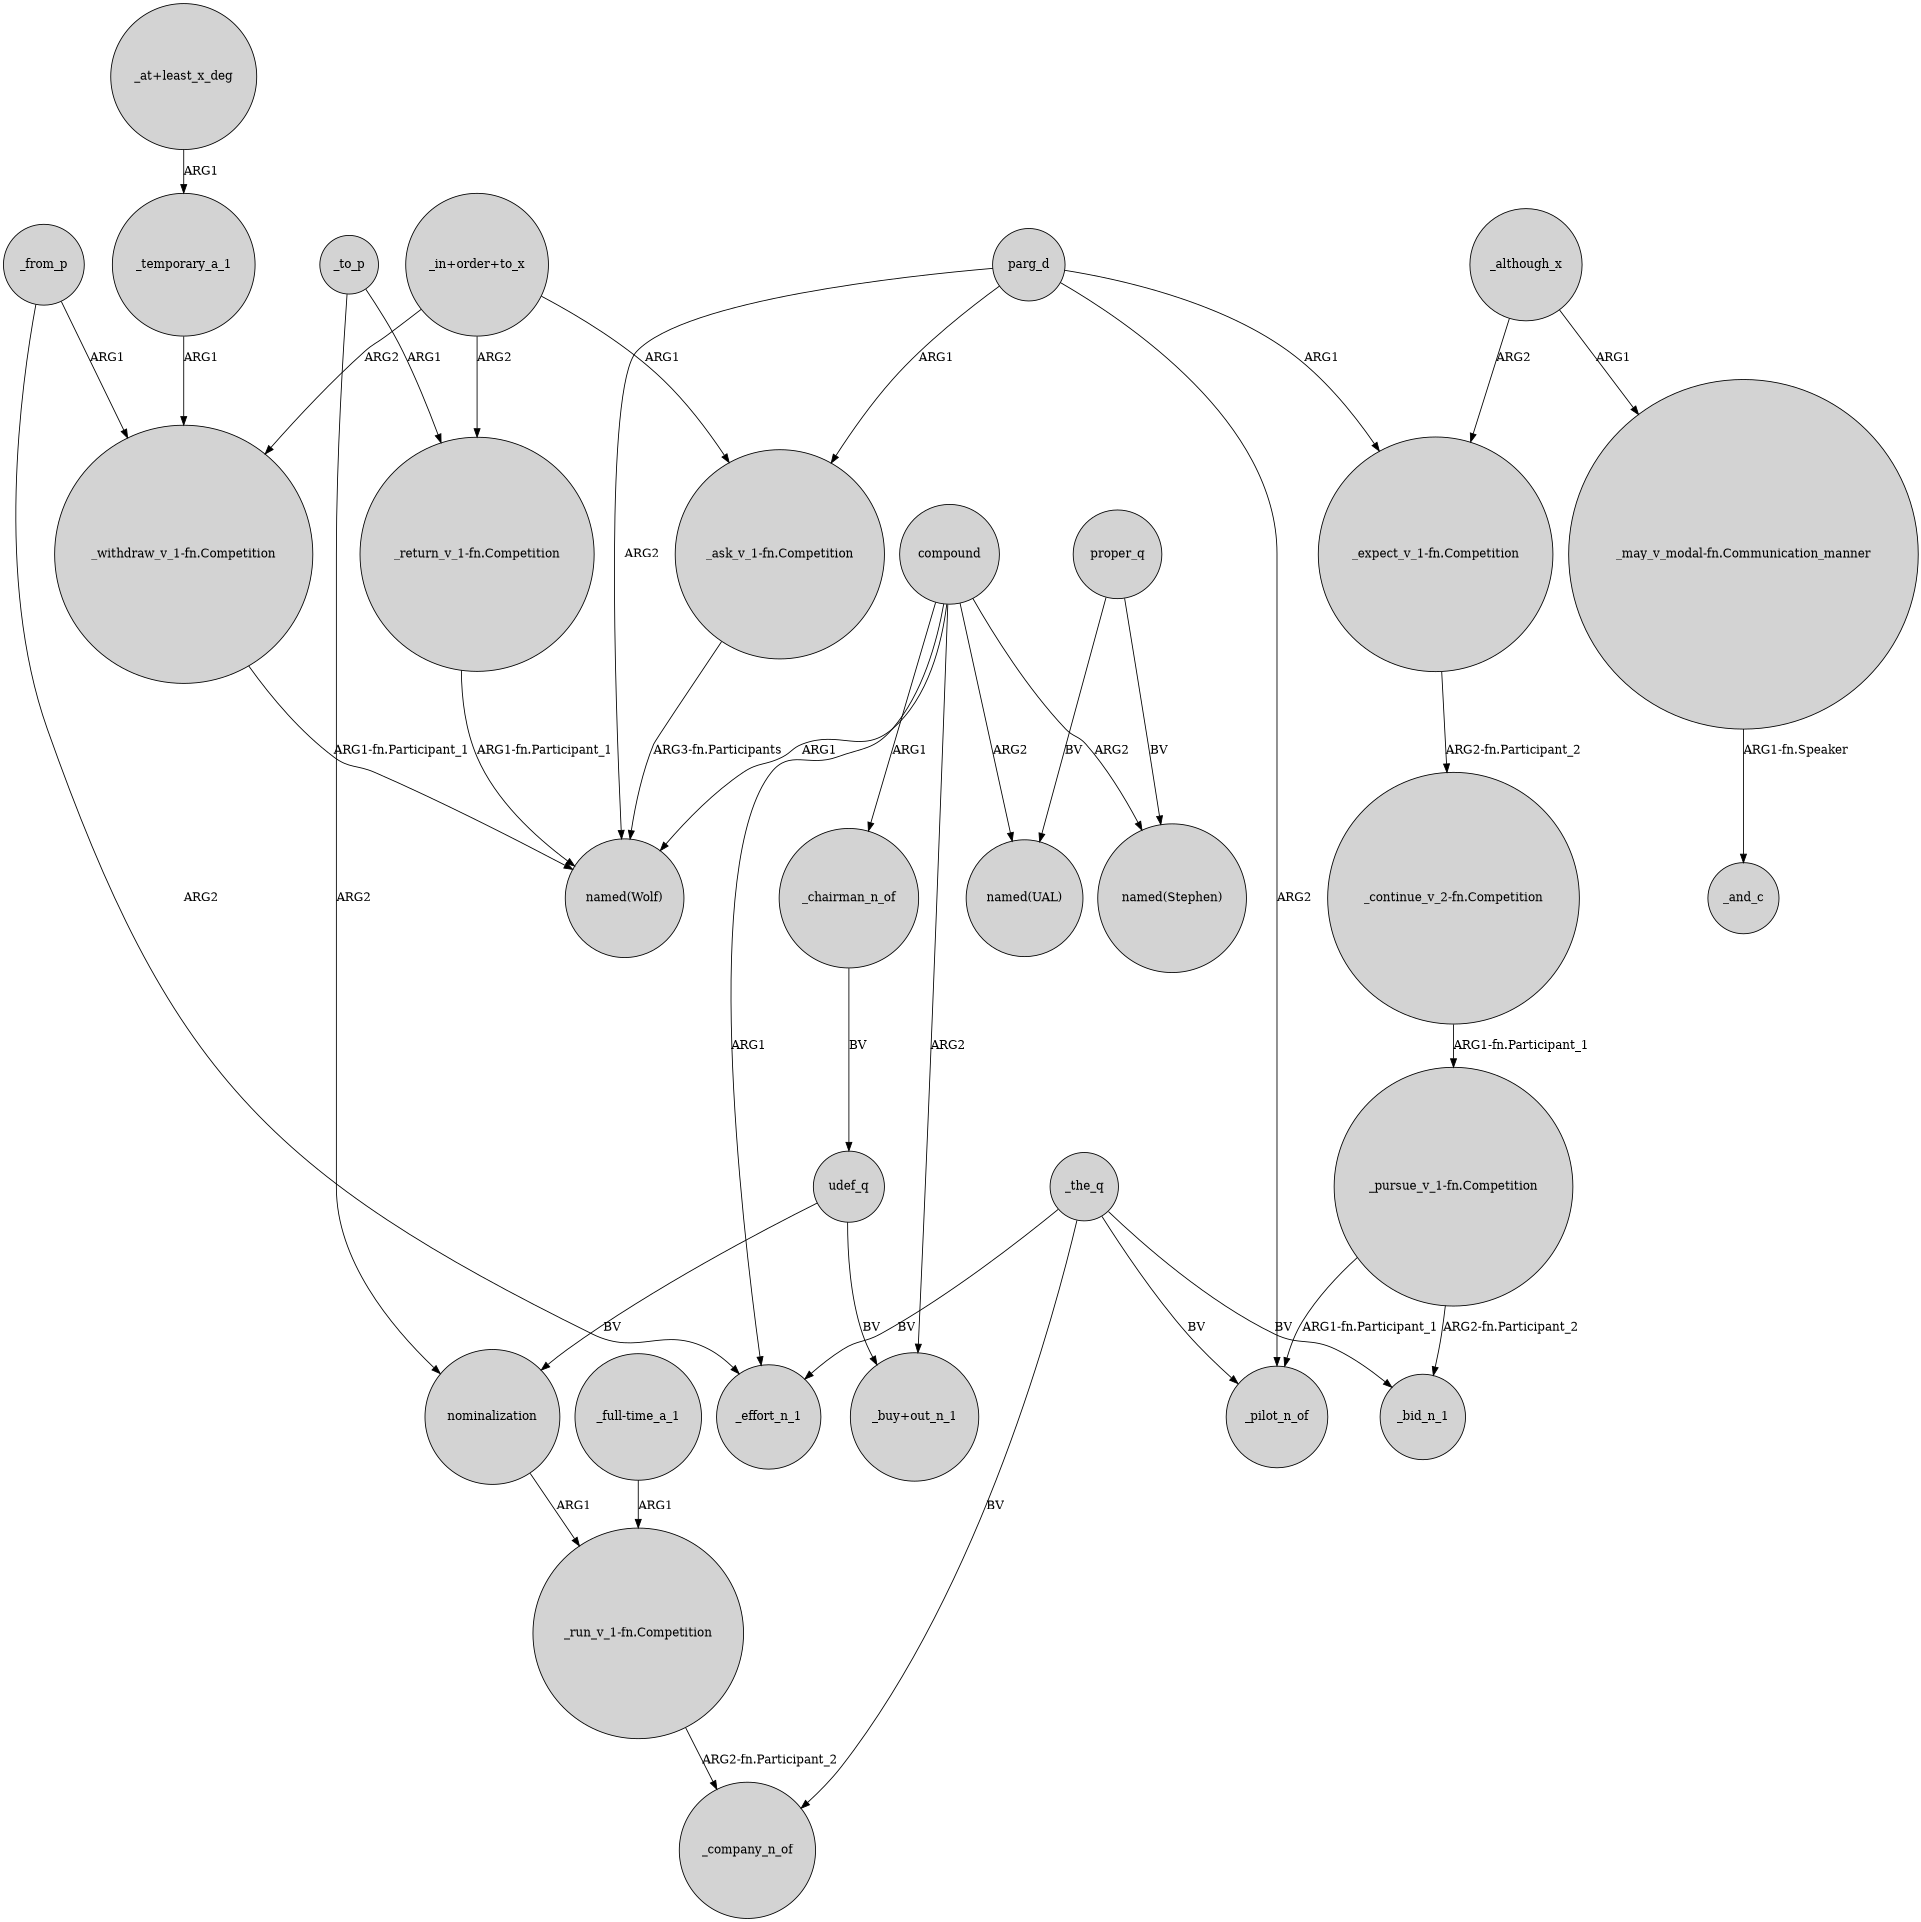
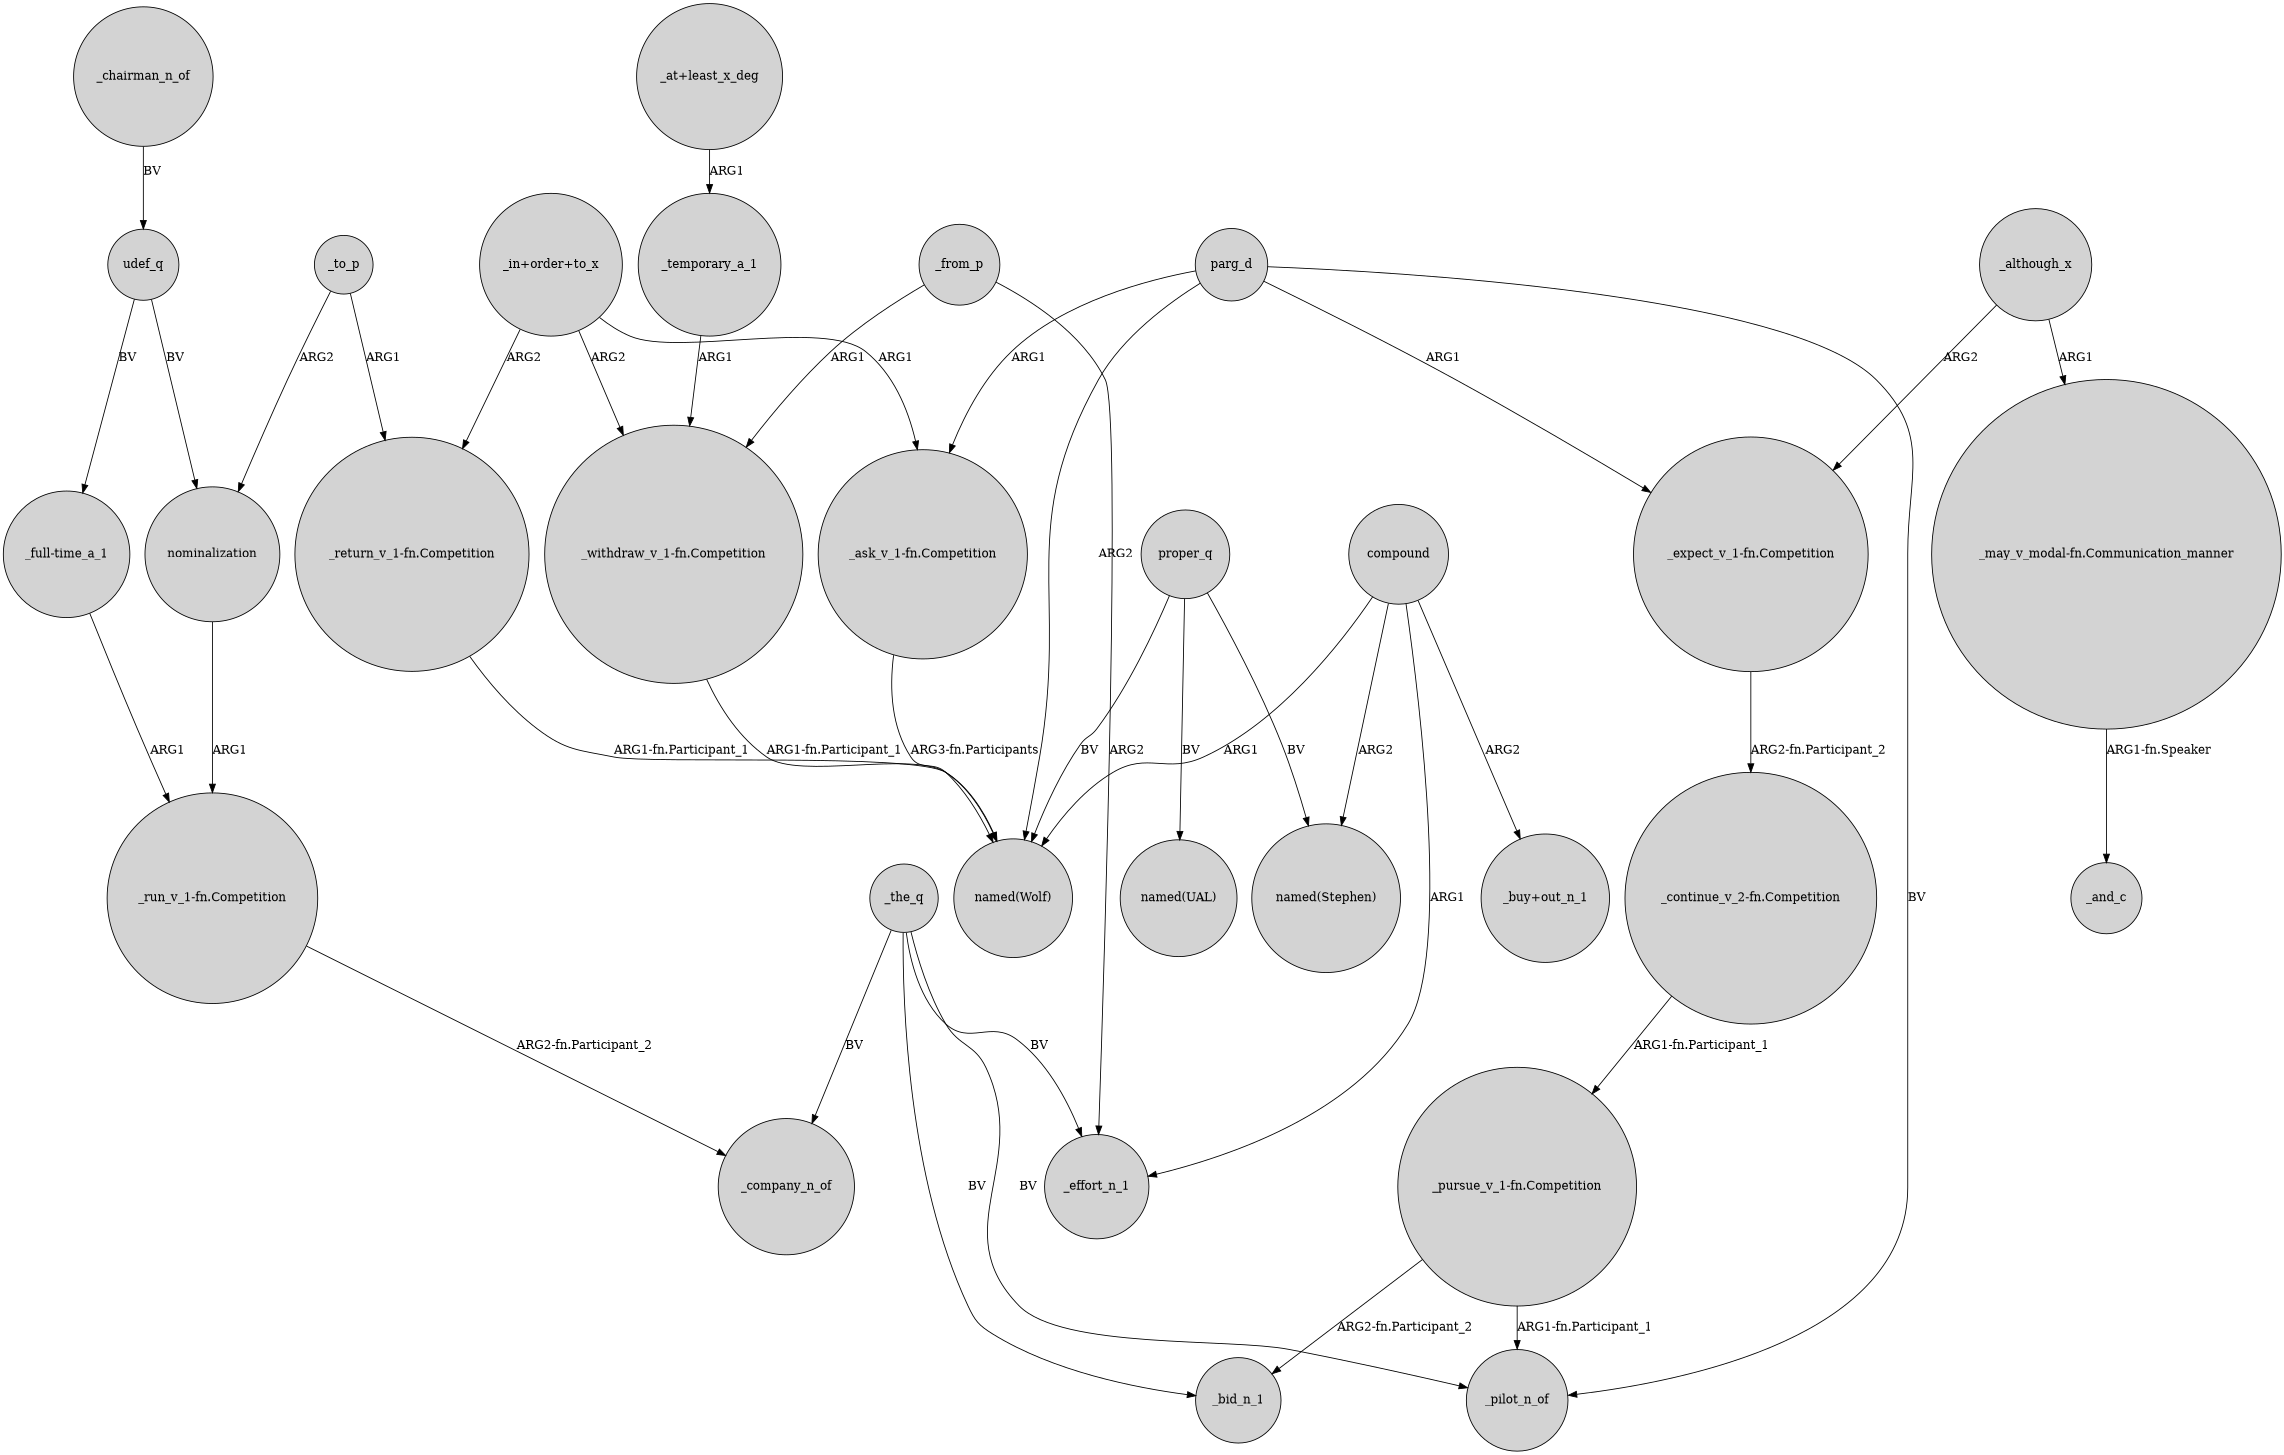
  digraph {
    node [shape=circle style=filled]
    "_in+order+to_x"
    "_ask_v_1-fn.Competition"
    "_withdraw_v_1-fn.Competition"
    "_return_v_1-fn.Competition"
    "named(Wolf)"
    compound
    "named(Stephen)"
    _chairman_n_of
    _effort_n_1
    "_buy+out_n_1"
    "named(UAL)"
    udef_q
    _temporary_a_1
    nominalization
    "_run_v_1-fn.Competition"
    "_at+least_x_deg"
    _although_x
    "_may_v_modal-fn.Communication_manner"
    "_expect_v_1-fn.Competition"
    _and_c
    "_continue_v_2-fn.Competition"
    _company_n_of
    parg_d
    _pilot_n_of
    "_pursue_v_1-fn.Competition"
    _bid_n_1
    _to_p
    proper_q
    _from_p
    "_full-time_a_1"
    _the_q
    "_in+order+to_x" -> "_ask_v_1-fn.Competition" [label=ARG1]
    "_in+order+to_x" -> "_withdraw_v_1-fn.Competition" [label=ARG2]
    "_in+order+to_x" -> "_return_v_1-fn.Competition" [label=ARG2]
    "_ask_v_1-fn.Competition" -> "named(Wolf)" [label="ARG3-fn.Participants"]
    "_withdraw_v_1-fn.Competition" -> "named(Wolf)" [label="ARG1-fn.Participant_1"]
    "_return_v_1-fn.Competition" -> "named(Wolf)" [label="ARG1-fn.Participant_1"]
    compound -> "named(Wolf)" [label=ARG1]
    compound -> "named(Stephen)" [label=ARG2]
-   compound -> _chairman_n_of [label=ARG1]
    compound -> _effort_n_1 [label=ARG1]
    compound -> "_buy+out_n_1" [label=ARG2]
-   compound -> "named(UAL)" [label=ARG2]
    _chairman_n_of -> udef_q [label=BV]
-   udef_q -> "_buy+out_n_1" [label=BV]
+   udef_q -> "_full-time_a_1" [label=BV]
    udef_q -> nominalization [label=BV]
    _temporary_a_1 -> "_withdraw_v_1-fn.Competition" [label=ARG1]
    nominalization -> "_run_v_1-fn.Competition" [label=ARG1]
    "_run_v_1-fn.Competition" -> _company_n_of [label="ARG2-fn.Participant_2"]
    "_at+least_x_deg" -> _temporary_a_1 [label=ARG1]
    _although_x -> "_may_v_modal-fn.Communication_manner" [label=ARG1]
    _although_x -> "_expect_v_1-fn.Competition" [label=ARG2]
    "_may_v_modal-fn.Communication_manner" -> _and_c [label="ARG1-fn.Speaker"]
    "_expect_v_1-fn.Competition" -> "_continue_v_2-fn.Competition" [label="ARG2-fn.Participant_2"]
    "_continue_v_2-fn.Competition" -> "_pursue_v_1-fn.Competition" [label="ARG1-fn.Participant_1"]
    parg_d -> "_ask_v_1-fn.Competition" [label=ARG1]
    parg_d -> "named(Wolf)" [label=ARG2]
    parg_d -> "_expect_v_1-fn.Competition" [label=ARG1]
-   parg_d -> _pilot_n_of [label=ARG2]
+   parg_d -> _pilot_n_of [label=BV]
    "_pursue_v_1-fn.Competition" -> _pilot_n_of [label="ARG1-fn.Participant_1"]
    "_pursue_v_1-fn.Competition" -> _bid_n_1 [label="ARG2-fn.Participant_2"]
    _to_p -> "_return_v_1-fn.Competition" [label=ARG1]
    _to_p -> nominalization [label=ARG2]
+   proper_q -> "named(Wolf)" [label=BV]
    proper_q -> "named(Stephen)" [label=BV]
    proper_q -> "named(UAL)" [label=BV]
    _from_p -> "_withdraw_v_1-fn.Competition" [label=ARG1]
    _from_p -> _effort_n_1 [label=ARG2]
    "_full-time_a_1" -> "_run_v_1-fn.Competition" [label=ARG1]
    _the_q -> _effort_n_1 [label=BV]
    _the_q -> _company_n_of [label=BV]
    _the_q -> _pilot_n_of [label=BV]
    _the_q -> _bid_n_1 [label=BV]
  }
